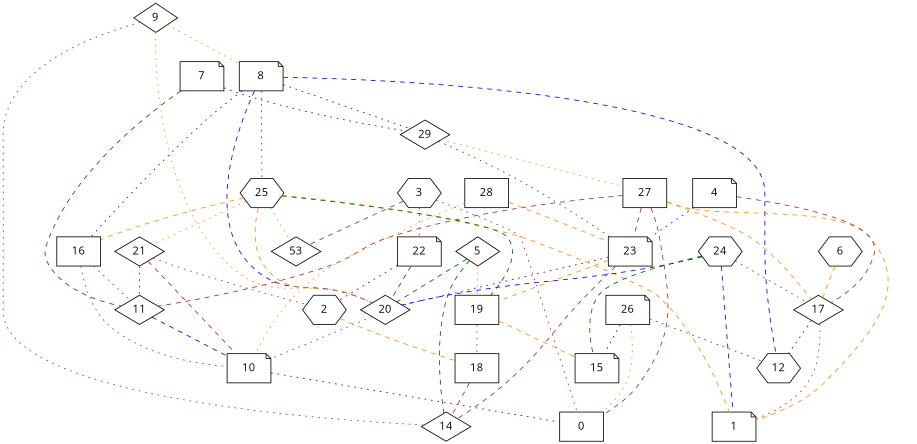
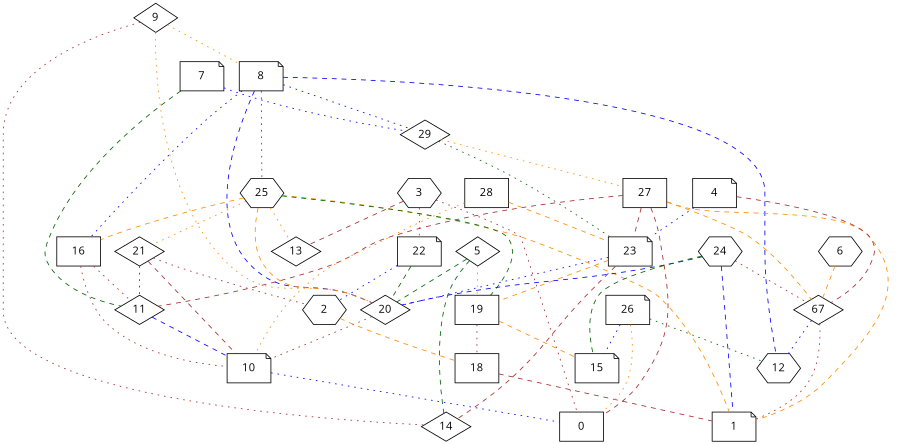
  digraph {
    fontname="Open Sans"
    node [fontname="Open Sans" shape=diamond]
    edge [color=brown dir=none fontname="Open Sans" style=dotted]
    20
    10 [shape=note]
    0 [shape=box]
    16 [shape=box]
    11
    9
    29
    8 [shape=note]
    14
    27 [shape=box]
    23 [shape=note]
    12 [shape=hexagon]
    25 [shape=hexagon]
    22 [shape=note]
    2 [shape=hexagon]
    18 [shape=box]
-   17
+   17 [label=67]
    1 [shape=note]
    19 [shape=box]
    21
    15 [shape=note]
    3 [shape=hexagon]
-   13 [label=53]
+   13
    6 [shape=hexagon]
    7 [shape=note]
    28 [shape=box]
    4 [shape=note]
    24 [shape=hexagon]
    5
    26 [shape=note]
    subgraph sub_1 {
      20
      10
      0
      16
      11
      9
      29
      8
      14
      27
      23
      12
      25
      22
      2
      18
      17
      1
      19
      21
      15
      3
      13
      6
      7
      28
      4
      24
      5
      26
    }
    20 -> 10
    10 -> 0 [color=blue]
    16 -> 10
    16 -> 11
    11 -> 10 [color=blue style=dashed]
    9 -> 20 [color=darkorange]
    9 -> 8 [color=darkorange]
    9 -> 14
    29 -> 27 [color=darkorange]
    29 -> 23 [color=darkgreen]
    8 -> 20 [color=blue style=dashed]
    8 -> 16 [color=blue]
    8 -> 29 [color=blue]
    8 -> 12 [color=blue style=dashed]
    8 -> 25 [color=darkgreen]
    27 -> 0 [style=dashed]
    27 -> 11 [style=dashed]
    27 -> 23 [style=dashed]
    27 -> 17 [color=darkorange style=dashed]
    27 -> 1 [color=darkorange style=dashed]
    23 -> 20 [color=blue]
    23 -> 14 [style=dashed]
    23 -> 19 [color=darkorange style=dashed]
    25 -> 20 [color=darkorange style=dashed]
    25 -> 16 [color=darkorange style=dashed]
    25 -> 1 [color=darkorange style=dashed]
    25 -> 19 [color=darkgreen style=dashed]
    25 -> 21 [color=darkorange]
    25 -> 13 [color=darkorange]
    22 -> 20 [color=darkgreen style=dashed]
    22 -> 2 [color=blue]
    2 -> 18 [color=darkorange style=dashed]
-   18 -> 14 [style=dashed]
+   18 -> 1 [style=dashed]
    17 -> 12 [color=blue]
    17 -> 1
    19 -> 18
    19 -> 15 [color=darkorange style=dashed]
    21 -> 10 [style=dashed]
    21 -> 11 [color=blue]
    21 -> 2
    3 -> 0
    3 -> 22
    3 -> 13 [style=dashed]
    6 -> 17 [color=darkorange style=dashed]
    7 -> 11 [color=darkgreen style=dashed]
    7 -> 29 [color=blue]
    28 -> 10 [color=darkorange]
    28 -> 23 [color=darkorange style=dashed]
    4 -> 23 [color=blue]
    4 -> 17 [style=dashed]
    24 -> 20 [color=blue style=dashed]
    24 -> 17
    24 -> 1 [color=blue style=dashed]
    24 -> 15 [color=darkgreen style=dashed]
    5 -> 20 [color=darkgreen style=dashed]
    5 -> 14 [color=darkgreen style=dashed]
    5 -> 19 [color=darkorange]
    26 -> 0 [color=darkorange]
    26 -> 12 [color=darkgreen]
    26 -> 15 [color=blue]
  }
